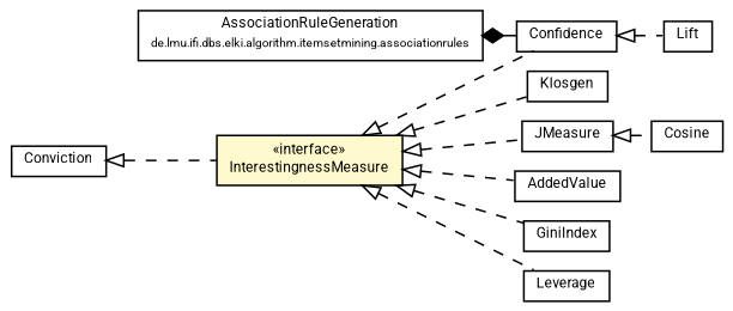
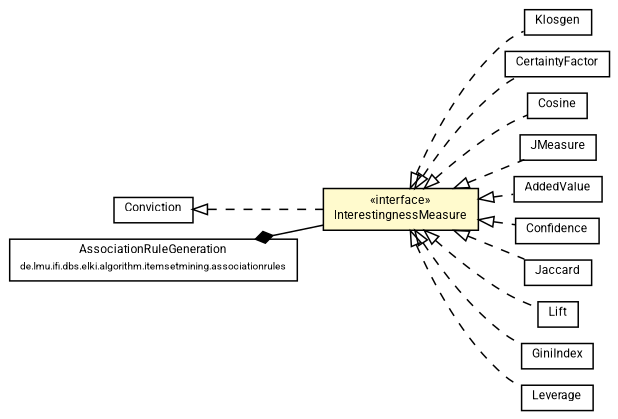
  digraph {
    nodesep=0.15
    rankdir=LR
    ranksep=0.25
    node [fontcolor=black fontname=Roboto fontsize=8 margin=0 shape=plaintext]
    edge [arrowtail=empty color=black dir=back fontname=Roboto fontsize=7 labelfontname=Roboto labelfontsize=7 style=dashed weight=9]
    n1 [height=0 label=<<table title="de.lmu.ifi.dbs.elki.algorithm.itemsetmining.associationrules.interest.Klosgen" border="0" cellborder="1" cellspacing="0" cellpadding="2" href="Klosgen.html" target="_parent"> 		<tr><td><table border="0" cellspacing="0" cellpadding="1"> 		<tr><td align="center" balign="center"> <font face="Roboto">Klosgen</font> </td></tr> 		</table></td></tr> 		</table>> width=0]
    n2 [height=0 label=<<table title="de.lmu.ifi.dbs.elki.algorithm.itemsetmining.associationrules.interest.InterestingnessMeasure" border="0" cellborder="1" cellspacing="0" cellpadding="2" bgcolor="lemonChiffon" href="InterestingnessMeasure.html" target="_parent"> 		<tr><td><table border="0" cellspacing="0" cellpadding="1"> 		<tr><td align="center" balign="center"> &#171;interface&#187; </td></tr> 		<tr><td align="center" balign="center"> <font face="Roboto">InterestingnessMeasure</font> </td></tr> 		</table></td></tr> 		</table>> width=0]
+   n3 [height=0 label=<<table title="de.lmu.ifi.dbs.elki.algorithm.itemsetmining.associationrules.interest.CertaintyFactor" border="0" cellborder="1" cellspacing="0" cellpadding="2" href="CertaintyFactor.html" target="_parent"> 		<tr><td><table border="0" cellspacing="0" cellpadding="1"> 		<tr><td align="center" balign="center"> <font face="Roboto">CertaintyFactor</font> </td></tr> 		</table></td></tr> 		</table>> width=0]
    n4 [height=0 label=<<table title="de.lmu.ifi.dbs.elki.algorithm.itemsetmining.associationrules.interest.Cosine" border="0" cellborder="1" cellspacing="0" cellpadding="2" href="Cosine.html" target="_parent"> 		<tr><td><table border="0" cellspacing="0" cellpadding="1"> 		<tr><td align="center" balign="center"> <font face="Roboto">Cosine</font> </td></tr> 		</table></td></tr> 		</table>> width=0]
    n5 [height=0 label=<<table title="de.lmu.ifi.dbs.elki.algorithm.itemsetmining.associationrules.interest.JMeasure" border="0" cellborder="1" cellspacing="0" cellpadding="2" href="JMeasure.html" target="_parent"> 		<tr><td><table border="0" cellspacing="0" cellpadding="1"> 		<tr><td align="center" balign="center"> <font face="Roboto">JMeasure</font> </td></tr> 		</table></td></tr> 		</table>> width=0]
    n6 [height=0 label=<<table title="de.lmu.ifi.dbs.elki.algorithm.itemsetmining.associationrules.interest.AddedValue" border="0" cellborder="1" cellspacing="0" cellpadding="2" href="AddedValue.html" target="_parent"> 		<tr><td><table border="0" cellspacing="0" cellpadding="1"> 		<tr><td align="center" balign="center"> <font face="Roboto">AddedValue</font> </td></tr> 		</table></td></tr> 		</table>> width=0]
    n7 [height=0 label=<<table title="de.lmu.ifi.dbs.elki.algorithm.itemsetmining.associationrules.interest.Confidence" border="0" cellborder="1" cellspacing="0" cellpadding="2" href="Confidence.html" target="_parent"> 		<tr><td><table border="0" cellspacing="0" cellpadding="1"> 		<tr><td align="center" balign="center"> <font face="Roboto">Confidence</font> </td></tr> 		</table></td></tr> 		</table>> width=0]
+   n8 [height=0 label=<<table title="de.lmu.ifi.dbs.elki.algorithm.itemsetmining.associationrules.interest.Jaccard" border="0" cellborder="1" cellspacing="0" cellpadding="2" href="Jaccard.html" target="_parent"> 		<tr><td><table border="0" cellspacing="0" cellpadding="1"> 		<tr><td align="center" balign="center"> <font face="Roboto">Jaccard</font> </td></tr> 		</table></td></tr> 		</table>> width=0]
    n9 [height=0 label=<<table title="de.lmu.ifi.dbs.elki.algorithm.itemsetmining.associationrules.interest.Lift" border="0" cellborder="1" cellspacing="0" cellpadding="2" href="Lift.html" target="_parent"> 		<tr><td><table border="0" cellspacing="0" cellpadding="1"> 		<tr><td align="center" balign="center"> <font face="Roboto">Lift</font> </td></tr> 		</table></td></tr> 		</table>> width=0]
    n10 [height=0 label=<<table title="de.lmu.ifi.dbs.elki.algorithm.itemsetmining.associationrules.interest.GiniIndex" border="0" cellborder="1" cellspacing="0" cellpadding="2" href="GiniIndex.html" target="_parent"> 		<tr><td><table border="0" cellspacing="0" cellpadding="1"> 		<tr><td align="center" balign="center"> <font face="Roboto">GiniIndex</font> </td></tr> 		</table></td></tr> 		</table>> width=0]
    n11 [height=0 label=<<table title="de.lmu.ifi.dbs.elki.algorithm.itemsetmining.associationrules.interest.Leverage" border="0" cellborder="1" cellspacing="0" cellpadding="2" href="Leverage.html" target="_parent"> 		<tr><td><table border="0" cellspacing="0" cellpadding="1"> 		<tr><td align="center" balign="center"> <font face="Roboto">Leverage</font> </td></tr> 		</table></td></tr> 		</table>> width=0]
    n12 [height=0 label=<<table title="de.lmu.ifi.dbs.elki.algorithm.itemsetmining.associationrules.interest.Conviction" border="0" cellborder="1" cellspacing="0" cellpadding="2" href="Conviction.html" target="_parent"> 		<tr><td><table border="0" cellspacing="0" cellpadding="1"> 		<tr><td align="center" balign="center"> <font face="Roboto">Conviction</font> </td></tr> 		</table></td></tr> 		</table>> width=0]
    n13 [height=0 label=<<table title="de.lmu.ifi.dbs.elki.algorithm.itemsetmining.associationrules.AssociationRuleGeneration" border="0" cellborder="1" cellspacing="0" cellpadding="2" href="../AssociationRuleGeneration.html" target="_parent"> 		<tr><td><table border="0" cellspacing="0" cellpadding="1"> 		<tr><td align="center" balign="center"> <font face="Roboto">AssociationRuleGeneration</font> </td></tr> 		<tr><td align="center" balign="center"> <font face="Roboto" point-size="7.0">de.lmu.ifi.dbs.elki.algorithm.itemsetmining.associationrules</font> </td></tr> 		</table></td></tr> 		</table>> width=0]
    n2 -> n1
-   n5 -> n4
+   n2 -> n3
+   n2 -> n4
    n2 -> n5
    n2 -> n6
    n2 -> n7
-   n7 -> n9
+   n2 -> n8
+   n2 -> n9
    n2 -> n10
    n2 -> n11
    n12 -> n2
-   n13 -> n7 [arrowhead=none arrowtail=diamond weight=6 style=""]
+   n13 -> n2 [arrowhead=none arrowtail=diamond weight=6 style=""]
  }
